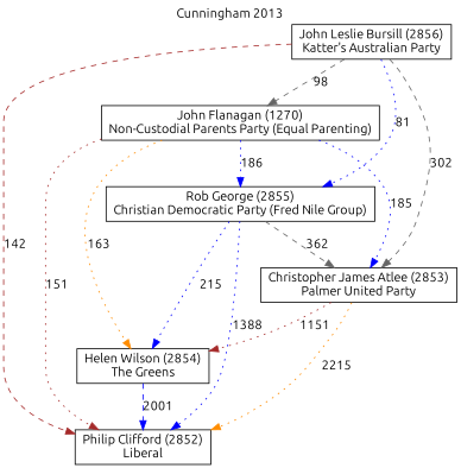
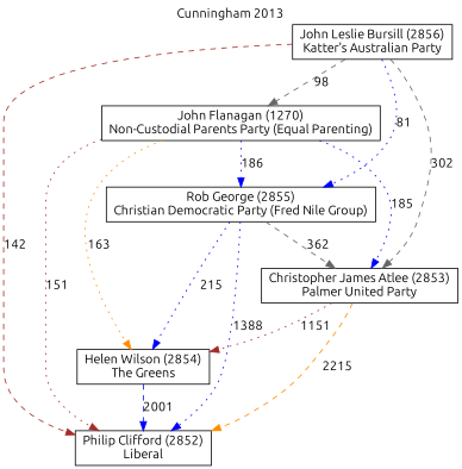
  digraph {
    fontname=Ubuntu
    label="Cunningham 2013"
    labelloc=t
    mclimit=10
    node [fontname=Ubuntu shape=box]
    edge [color=blue fontname=Ubuntu style=dotted]
    n1 [label="Philip Clifford (2852)\nLiberal"]
    n2 [label="Helen Wilson (2854)\nThe Greens"]
    n3 [label="Christopher James Atlee (2853)\nPalmer United Party"]
    n4 [label="Rob George (2855)\nChristian Democratic Party (Fred Nile Group)"]
    n5 [label="John Flanagan (1270)\nNon-Custodial Parents Party (Equal Parenting)"]
    n6 [label="John Leslie Bursill (2856)\nKatter's Australian Party"]
    n2 -> n1 [label=2001 style=dashed]
-   n3 -> n1 [color=darkorange label=2215]
+   n3 -> n1 [color=darkorange label=2215 style=dashed]
    n3 -> n2 [color=brown label=1151]
    n4 -> n1 [label=1388]
    n4 -> n2 [label=215]
    n4 -> n3 [color=gray40 label=362 style=dashed]
    n5 -> n1 [color=brown label=151]
    n5 -> n2 [color=darkorange label=163]
    n5 -> n3 [label=185]
    n5 -> n4 [label=186]
    n6 -> n1 [color=brown label=142 style=dashed]
    n6 -> n3 [color=gray40 label=302 style=dashed]
    n6 -> n4 [label=81]
    n6 -> n5 [color=gray40 label=98 style=dashed]
  }
